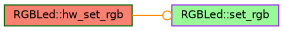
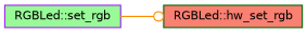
  digraph {
    rankdir=LR
    fontname="DejaVu Sans"
    node [fontname="DejaVu Sans" fontsize=10 shape=record style=filled]
    n1 [color=purple fillcolor=palegreen fontcolor=black height=0.2 label="RGBLed::set_rgb" width=0.4]
    n2 [color=darkgreen fillcolor=salmon height=0.2 label="RGBLed::hw_set_rgb" width=0.4]
-   n2 -> n1 [color=darkorange fontname="DejaVu Sans" fontsize=10 labelfontname=Helvetica labelfontsize=10 style=solid arrowhead=odot]
+   n1 -> n2 [color=darkorange fontname="DejaVu Sans" fontsize=10 labelfontname=Helvetica labelfontsize=10 style=solid arrowhead=odot]
  }
